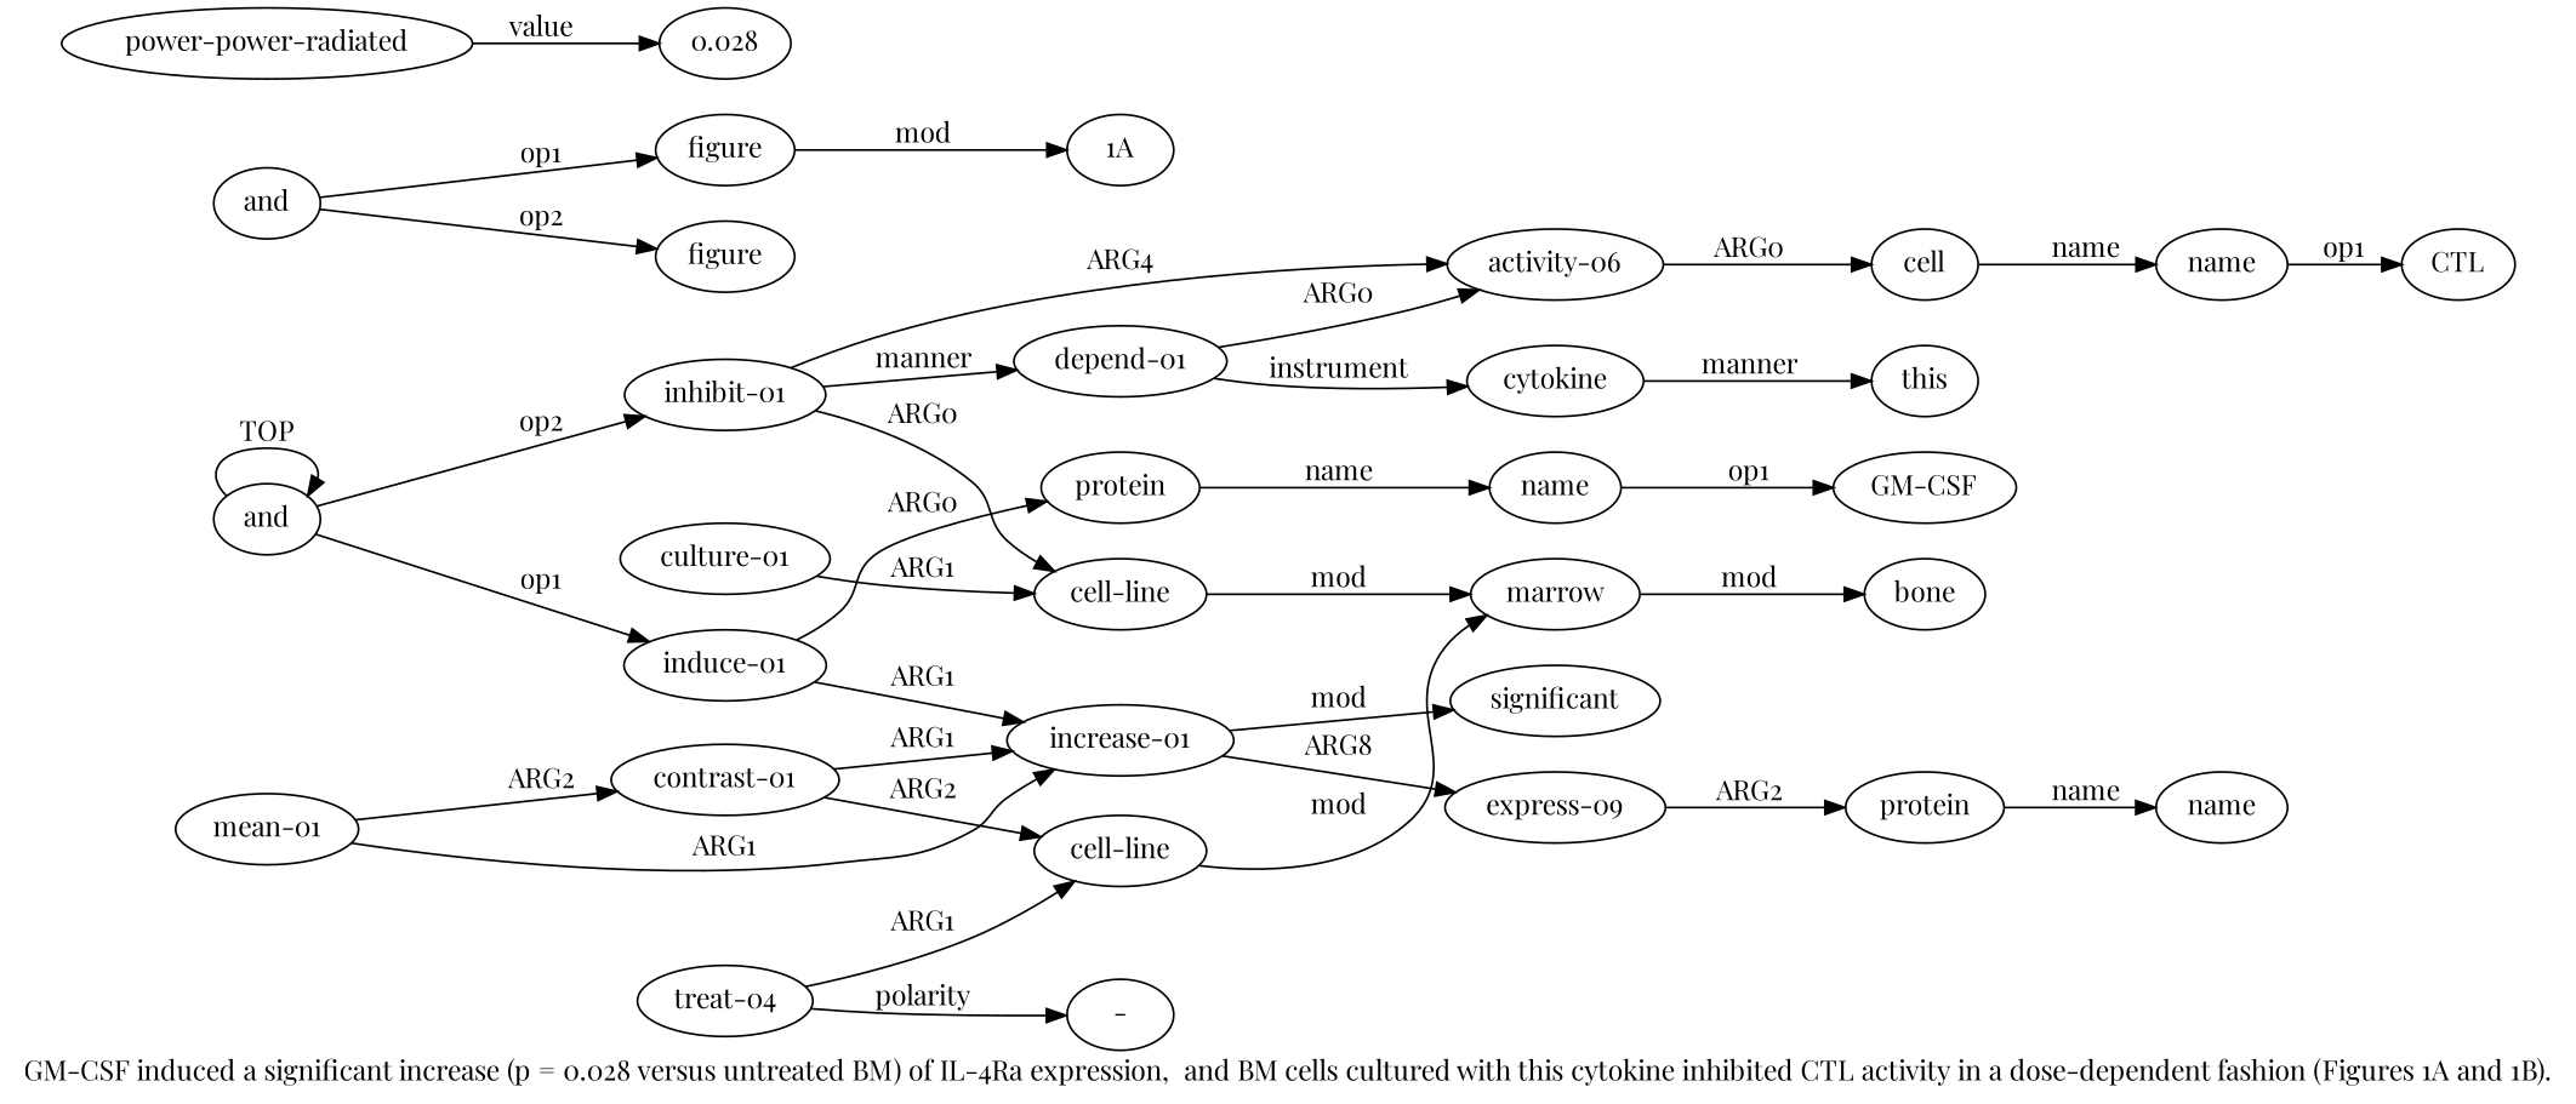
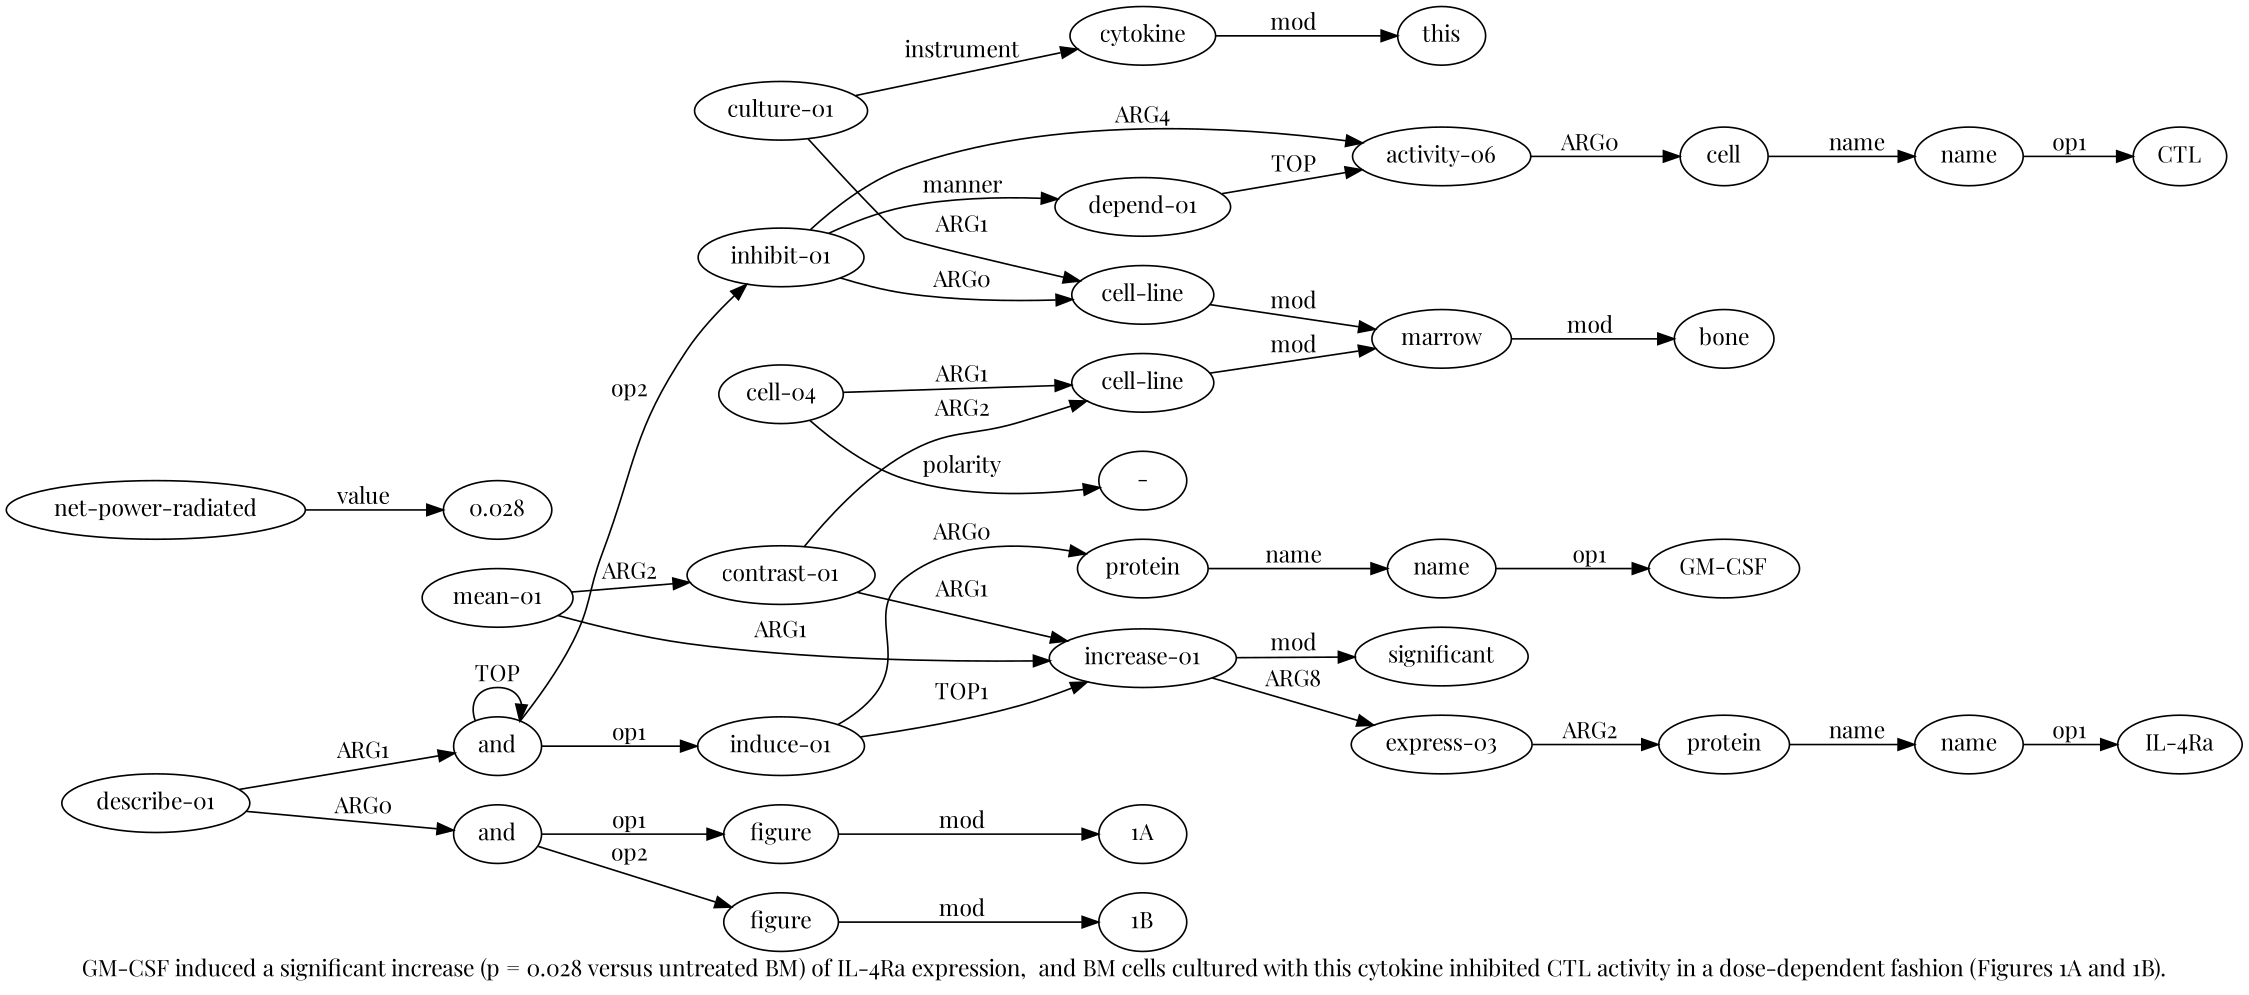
  digraph {
    fontname="Playfair Display"
    label="GM-CSF induced a significant increase (p = 0.028 versus untreated BM) of IL-4Ra expression,  and BM cells cultured with this cytokine inhibited CTL activity in a dose-dependent fashion (Figures 1A and 1B)."
    rankdir=LR
    node [color=black fontname="Playfair Display" gold_ind=-1 gold_label=name test_ind=-1 test_label=name]
    edge [color=black fontname="Playfair Display" gold_label=ARG1 test_label=ARG1]
    n1 [gold_ind=20 gold_label=this label=this test_ind=20 test_label=this]
    n2 [gold_ind=21 gold_label="activity-06" label="activity-06" test_ind=21 test_label="activity-06"]
    n3 [gold_ind=22 gold_label=cell label=cell test_ind=22 test_label=cell]
    n4 [gold_ind=23 label=name test_ind=23]
    n5 [gold_label=CTL label=CTL test_label=CTL]
    n6 [gold_ind=24 gold_label="depend-01" label="depend-01" test_ind=24 test_label="depend-01"]
+   n7 [gold_ind=26 gold_label="describe-01" label="describe-01" test_ind=26 test_label="describe-01"]
    n8 [gold_ind=27 gold_label=and label=and test_ind=27 test_label=and]
    n9 [gold_ind=0 gold_label=and label=and test_ind=0 test_label=and]
    n10 [gold_ind=28 gold_label=figure label=figure test_ind=28 test_label=figure]
    n11 [gold_ind=29 gold_label=figure label=figure test_ind=29 test_label=figure]
    n12 [gold_ind=14 gold_label="inhibit-01" label="inhibit-01" test_ind=14 test_label="inhibit-01"]
    n13 [gold_ind=1 gold_label="induce-01" label="induce-01" test_ind=1 test_label="induce-01"]
    n14 [gold_label="1A" label="1A" test_label="1A"]
+   n15 [gold_label="1B" label="1B" test_label="1B"]
    n16 [gold_ind=15 gold_label="cell-line" label="cell-line" test_ind=15 test_label="cell-line"]
    n17 [gold_ind=2 gold_label=protein label=protein test_ind=2 test_label=protein]
    n18 [gold_ind=4 gold_label="increase-01" label="increase-01" test_ind=4 test_label="increase-01"]
+   n19 [gold_label="IL-4Ra" label="IL-4Ra" test_label="IL-4Ra"]
    n20 [gold_ind=16 gold_label=marrow label=marrow test_ind=16 test_label=marrow]
    n21 [gold_ind=17 gold_label=bone label=bone test_ind=17 test_label=bone]
-   n22 [gold_ind=11 gold_label="net-power-radiated" label="power-power-radiated" test_ind=11 test_label="net-power-radiated"]
+   n22 [gold_ind=11 gold_label="net-power-radiated" label="net-power-radiated" test_ind=11 test_label="net-power-radiated"]
    n23 [gold_label=0.028 label=0.028 test_label=0.028]
    n24 [gold_ind=10 gold_label="contrast-01" label="contrast-01" test_ind=10 test_label="contrast-01"]
    n25 [gold_ind=12 gold_label="cell-line" label="cell-line" test_ind=12 test_label="cell-line"]
-   n26 [gold_ind=13 gold_label="treat-04" label="treat-04" test_ind=13 test_label="treat-04"]
+   n26 [gold_ind=13 gold_label="treat-04" label="cell-04" test_ind=13 test_label="treat-04"]
    n27 [gold_label="-" label="-" test_label="-"]
    n28 [gold_ind=19 gold_label=cytokine label=cytokine test_ind=19 test_label=cytokine]
    n29 [gold_ind=18 gold_label="culture-01" label="culture-01" test_ind=18 test_label="culture-01"]
    n30 [gold_ind=3 label=name test_ind=3]
-   n31 [gold_ind=5 gold_label="express-03" label="express-09" test_ind=5 test_label="express-03"]
+   n31 [gold_ind=5 gold_label="express-03" label="express-03" test_ind=5 test_label="express-03"]
    n32 [gold_ind=8 gold_label=significant label=significant test_ind=8 test_label=significant]
    n33 [gold_label="GM-CSF" label="GM-CSF" test_label="GM-CSF"]
    n34 [gold_ind=6 gold_label=protein label=protein test_ind=6 test_label=protein]
    n35 [gold_ind=7 label=name test_ind=7]
    n36 [gold_ind=9 gold_label="mean-01" label="mean-01" test_ind=9 test_label="mean-01"]
    n2 -> n3 [gold_label=ARG0 label=ARG0 test_label=ARG0]
    n3 -> n4 [gold_label=name label=name test_label=name]
    n4 -> n5 [gold_label=op1 label=op1 test_label=op1]
-   n6 -> n2 [gold_label=ARG0 label=ARG0 test_label=ARG0]
+   n6 -> n2 [gold_label=ARG0 label=TOP test_label=ARG0]
+   n7 -> n8 [gold_label=ARG0 label=ARG0 test_label=ARG0]
+   n7 -> n9 [label=ARG1]
    n8 -> n10 [gold_label=op1 label=op1 test_label=op1]
    n8 -> n11 [gold_label=op2 label=op2 test_label=op2]
    n9 -> n9 [gold_label=TOP label=TOP test_label=TOP]
    n9 -> n12 [gold_label=op2 label=op2 test_label=op2]
    n9 -> n13 [gold_label=op1 label=op1 test_label=op1]
    n10 -> n14 [gold_label=mod label=mod test_label=mod]
+   n11 -> n15 [gold_label=mod label=mod test_label=mod]
    n12 -> n2 [label=ARG4]
    n12 -> n6 [gold_label=manner label=manner test_label=manner]
    n12 -> n16 [gold_label=ARG0 label=ARG0 test_label=ARG0]
    n13 -> n17 [gold_label=ARG0 label=ARG0 test_label=ARG0]
-   n13 -> n18 [label=ARG1]
+   n13 -> n18 [label=TOP1]
    n16 -> n20 [gold_label=mod label=mod test_label=mod]
    n17 -> n30 [gold_label=name label=name test_label=name]
    n18 -> n31 [label=ARG8]
    n18 -> n32 [gold_label=mod label=mod test_label=mod]
    n20 -> n21 [gold_label=mod label=mod test_label=mod]
    n22 -> n23 [gold_label=value label=value test_label=value]
    n24 -> n18 [label=ARG1]
    n24 -> n25 [gold_label=ARG2 label=ARG2 test_label=ARG2]
    n25 -> n20 [gold_label=mod label=mod test_label=mod]
    n26 -> n25 [label=ARG1]
    n26 -> n27 [gold_label=polarity label=polarity test_label=polarity]
-   n28 -> n1 [gold_label=mod label=manner test_label=mod]
+   n28 -> n1 [gold_label=mod label=mod test_label=mod]
    n29 -> n16 [label=ARG1]
-   n6 -> n28 [gold_label=instrument label=instrument test_label=instrument]
+   n29 -> n28 [gold_label=instrument label=instrument test_label=instrument]
    n30 -> n33 [gold_label=op1 label=op1 test_label=op1]
    n31 -> n34 [gold_label=ARG2 label=ARG2 test_label=ARG2]
    n34 -> n35 [gold_label=name label=name test_label=name]
+   n35 -> n19 [gold_label=op1 label=op1 test_label=op1]
    n36 -> n18 [label=ARG1]
    n36 -> n24 [gold_label=ARG2 label=ARG2 test_label=ARG2]
  }
